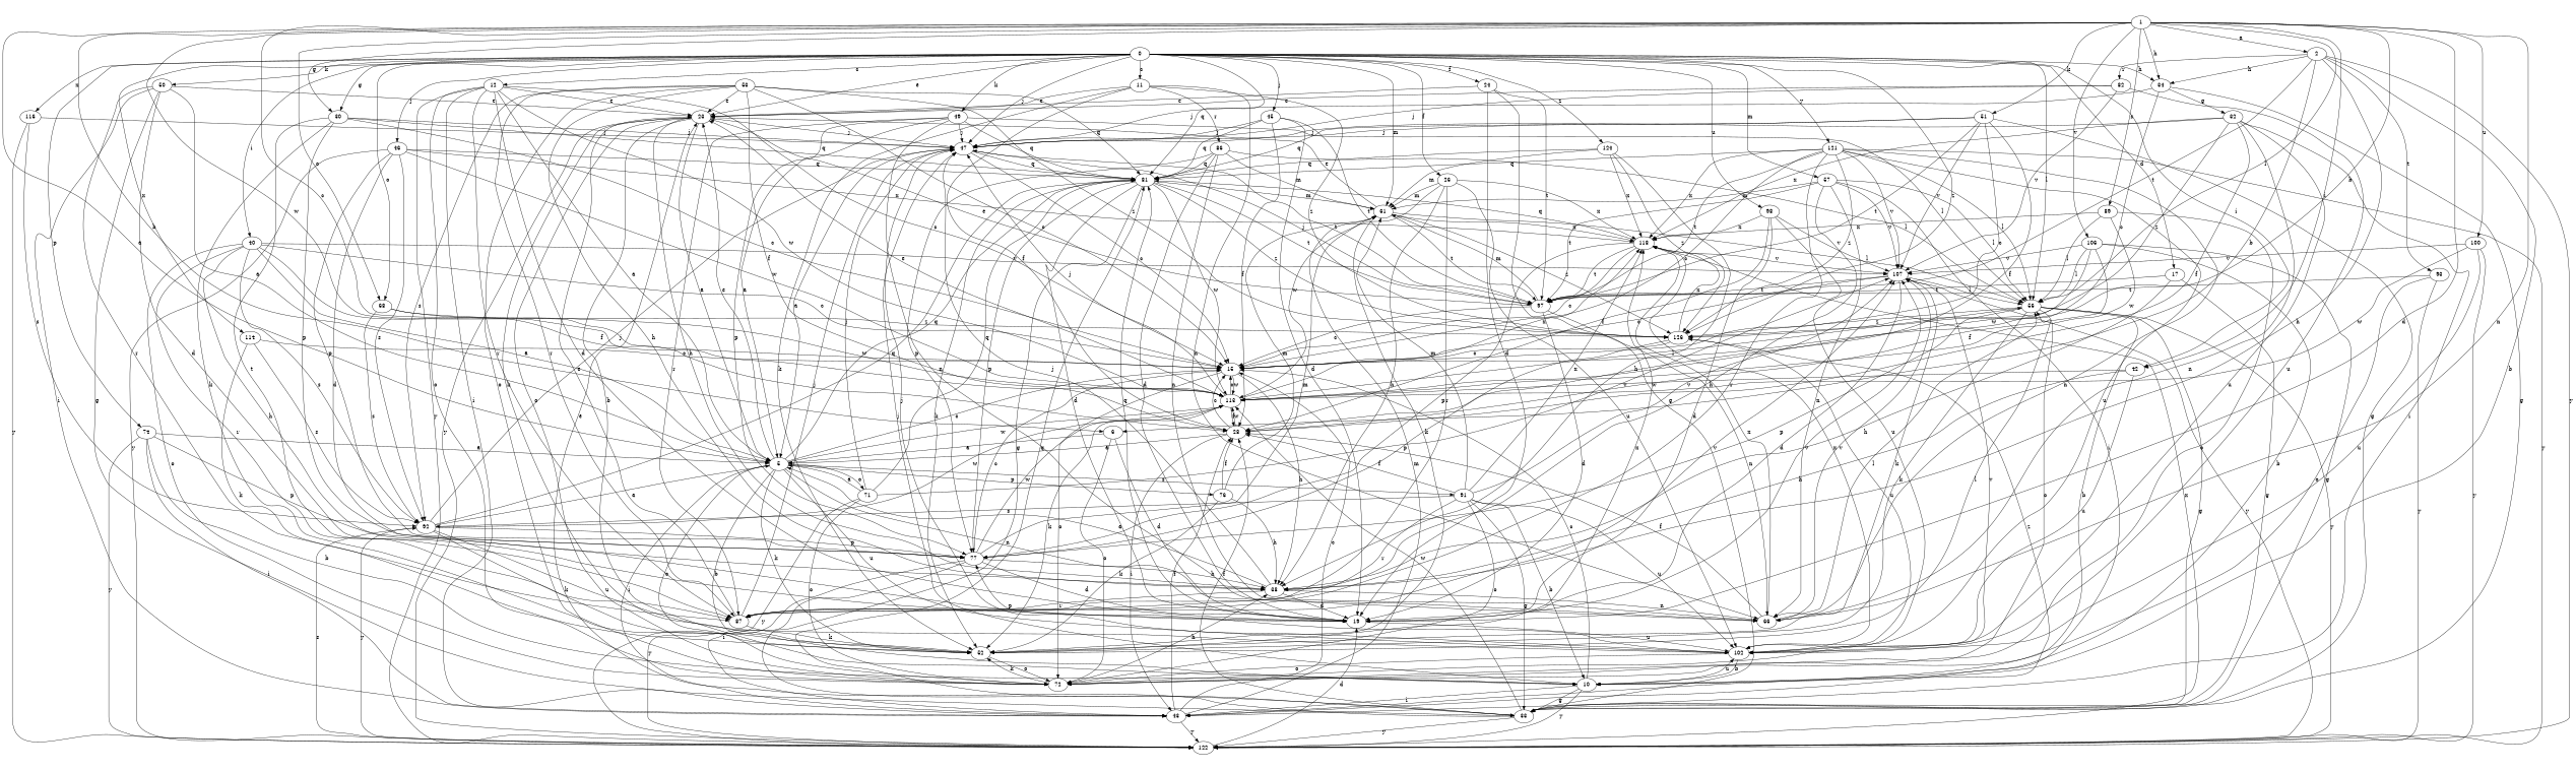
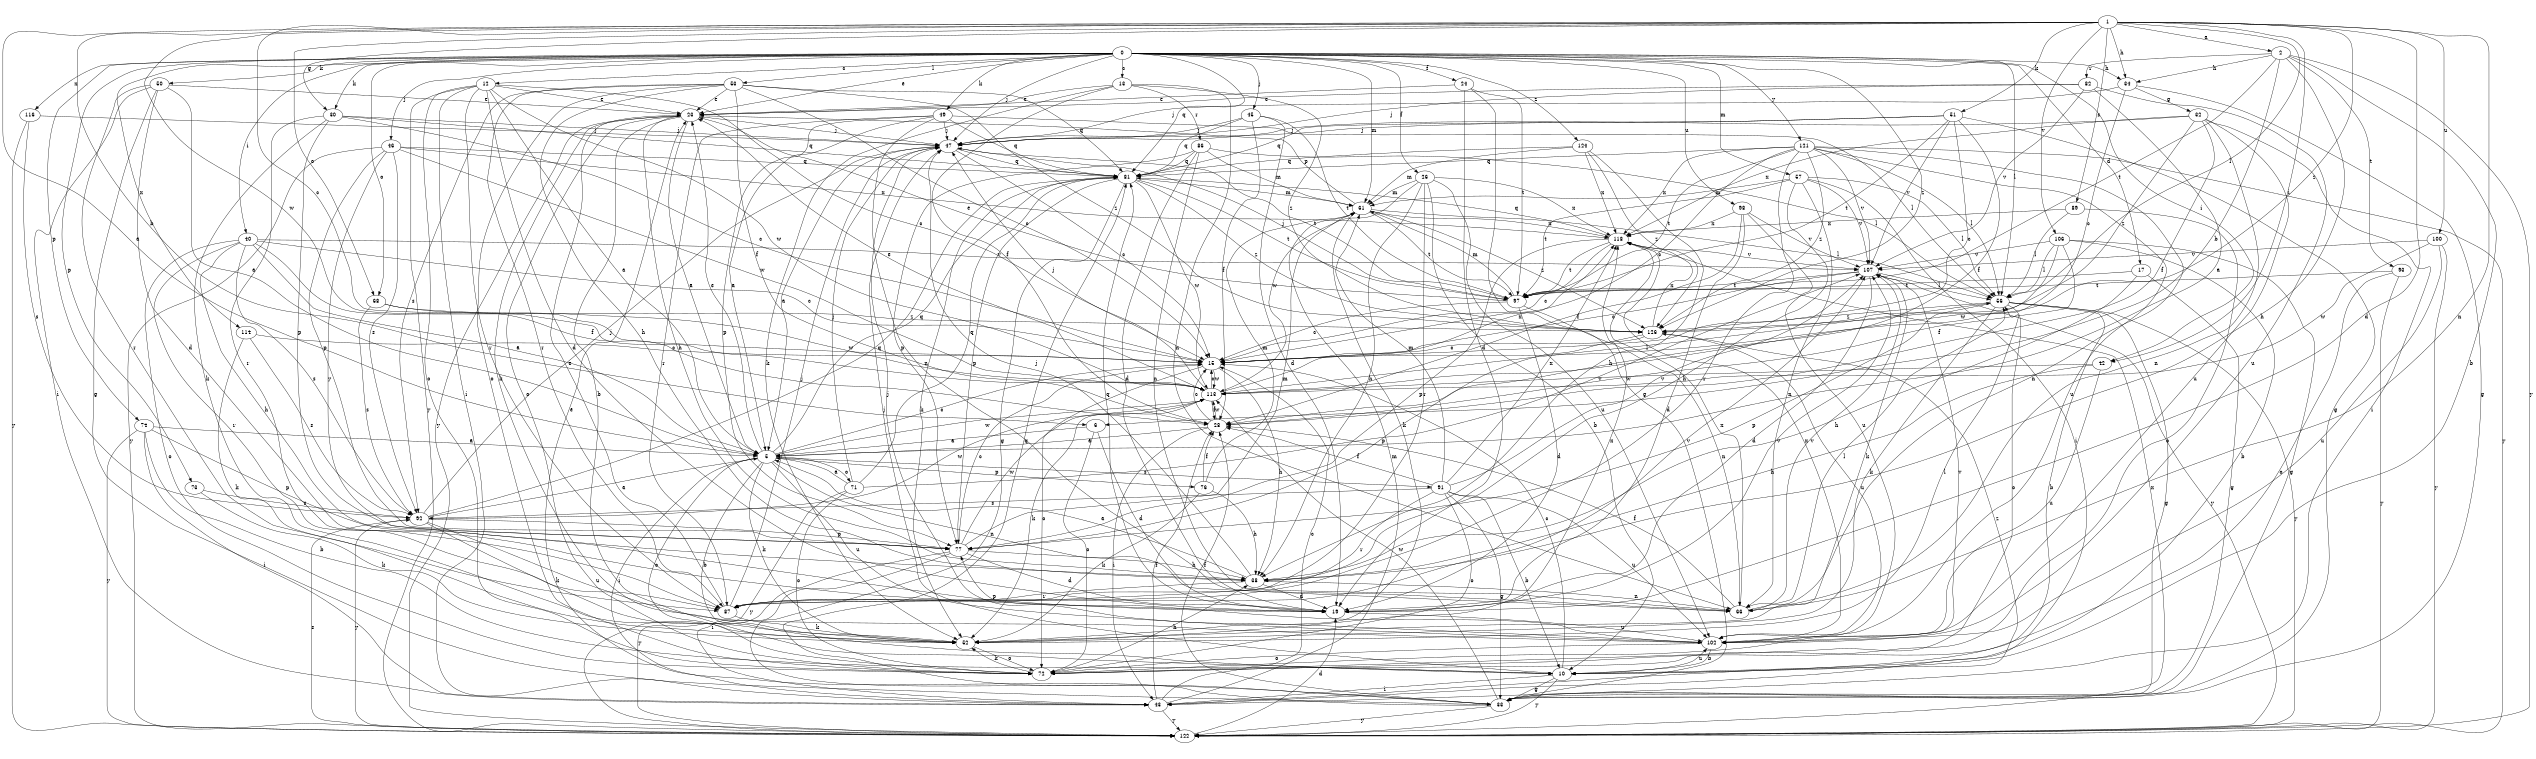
  strict digraph {
    0
-   11
+   11 [label=13]
    12
    17
    23
    24
    26
    30
    34
    40
    42
    45
    46
    47
    49
    50
    53
    56
    57
    61
    68
+   73
    74
    81
    98
    114
    116
    121
    124
    126
    66
    52
    28
    86
    5
    15
    19
    113
    122
    43
    72
    87
    38
    97
    33
    10
    102
    118
    77
    32
    107
    92
    1
    2
    6
    51
    89
    100
    106
    82
    93
    71
    76
    91
    0 -> 11 [label=c]
    0 -> 12 [label=c]
    0 -> 17 [label=d]
    0 -> 23 [label=e]
    0 -> 24 [label=f]
    0 -> 26 [label=f]
-   0 -> 30 [label=g]
+   0 -> 30 [label=k]
    0 -> 34 [label=h]
    0 -> 40 [label=i]
    0 -> 42 [label=i]
    0 -> 45 [label=j]
    0 -> 46 [label=j]
    0 -> 47 [label=j]
    0 -> 49 [label=k]
    0 -> 50 [label=k]
+   0 -> 53 [label=l]
    0 -> 56 [label=l]
    0 -> 57 [label=m]
    0 -> 61 [label=m]
    0 -> 68 [label=o]
+   0 -> 73 [label=p]
    0 -> 74 [label=p]
    0 -> 81 [label=q]
    0 -> 98 [label=u]
    0 -> 114 [label=x]
    0 -> 116 [label=x]
    0 -> 121 [label=y]
    0 -> 124 [label=z]
    0 -> 126 [label=z]
    11 -> 23 [label=e]
    11 -> 126 [label=z]
    11 -> 66 [label=n]
    11 -> 52 [label=k]
    11 -> 28 [label=f]
    11 -> 86 [label=r]
    12 -> 23 [label=e]
    12 -> 5 [label=a]
    12 -> 15 [label=c]
    12 -> 19 [label=d]
    12 -> 113 [label=w]
    12 -> 122 [label=y]
    12 -> 43 [label=i]
    12 -> 72 [label=o]
    12 -> 87 [label=r]
    17 -> 38 [label=h]
    17 -> 97 [label=t]
    17 -> 33 [label=g]
    23 -> 47 [label=j]
    23 -> 52 [label=k]
    23 -> 5 [label=a]
    23 -> 122 [label=y]
    23 -> 72 [label=o]
    23 -> 38 [label=h]
    23 -> 10 [label=b]
    24 -> 23 [label=e]
    24 -> 19 [label=d]
    24 -> 97 [label=t]
    24 -> 33 [label=g]
    26 -> 61 [label=m]
    26 -> 113 [label=w]
    26 -> 87 [label=r]
    26 -> 38 [label=h]
+   26 -> 10 [label=b]
    26 -> 102 [label=u]
    26 -> 118 [label=x]
    30 -> 47 [label=j]
    30 -> 81 [label=q]
    30 -> 52 [label=k]
    30 -> 15 [label=c]
-   30 -> 87 [label=t]
+   30 -> 87 [label=r]
    30 -> 77 [label=p]
    34 -> 47 [label=j]
    34 -> 15 [label=c]
    34 -> 33 [label=g]
    34 -> 32 [label=g]
    40 -> 28 [label=f]
    40 -> 5 [label=a]
    40 -> 15 [label=c]
    40 -> 72 [label=o]
    40 -> 87 [label=r]
    40 -> 38 [label=h]
    40 -> 107 [label=v]
    40 -> 92 [label=s]
    42 -> 113 [label=w]
    42 -> 38 [label=h]
    42 -> 102 [label=u]
    45 -> 47 [label=j]
    45 -> 81 [label=q]
    45 -> 28 [label=f]
    45 -> 19 [label=d]
    45 -> 97 [label=t]
    46 -> 81 [label=q]
-   46 -> 19 [label=d]
+   46 -> 19 [label=y]
    46 -> 113 [label=w]
    46 -> 122 [label=y]
    46 -> 118 [label=x]
    46 -> 77 [label=p]
    46 -> 92 [label=s]
    47 -> 81 [label=q]
    47 -> 5 [label=a]
    47 -> 15 [label=c]
    47 -> 97 [label=t]
    49 -> 47 [label=j]
    49 -> 56 [label=l]
    49 -> 81 [label=q]
    49 -> 66 [label=n]
    49 -> 5 [label=a]
    49 -> 87 [label=r]
    49 -> 77 [label=p]
    50 -> 23 [label=e]
    50 -> 5 [label=a]
    50 -> 19 [label=d]
    50 -> 43 [label=i]
    50 -> 87 [label=r]
    50 -> 33 [label=g]
    53 -> 23 [label=e]
    53 -> 81 [label=q]
    53 -> 126 [label=z]
    53 -> 28 [label=f]
    53 -> 15 [label=c]
    53 -> 72 [label=o]
    53 -> 87 [label=r]
    53 -> 38 [label=h]
    53 -> 92 [label=s]
    56 -> 126 [label=z]
    56 -> 52 [label=k]
    56 -> 122 [label=y]
    56 -> 72 [label=o]
    56 -> 33 [label=g]
    56 -> 10 [label=b]
    56 -> 77 [label=p]
    57 -> 56 [label=l]
    57 -> 61 [label=m]
    57 -> 66 [label=n]
    57 -> 43 [label=i]
    57 -> 38 [label=h]
    57 -> 97 [label=t]
    57 -> 107 [label=v]
-   61 -> 23 [label=e]
+   61 -> 23 [label=p]
    61 -> 56 [label=l]
    61 -> 126 [label=z]
    61 -> 52 [label=k]
    61 -> 97 [label=t]
    61 -> 118 [label=x]
    68 -> 126 [label=z]
    68 -> 113 [label=w]
    68 -> 92 [label=s]
+   73 -> 52 [label=k]
+   73 -> 92 [label=s]
    74 -> 5 [label=a]
    74 -> 122 [label=y]
    74 -> 43 [label=i]
    74 -> 10 [label=b]
    74 -> 77 [label=p]
    81 -> 61 [label=m]
    81 -> 126 [label=z]
    81 -> 52 [label=k]
-   81 -> 19 [label=d]
    81 -> 113 [label=w]
    81 -> 97 [label=t]
    81 -> 33 [label=g]
    81 -> 77 [label=p]
    98 -> 28 [label=f]
    98 -> 19 [label=d]
    98 -> 102 [label=u]
    98 -> 118 [label=x]
    98 -> 107 [label=v]
    114 -> 52 [label=k]
    114 -> 15 [label=c]
    114 -> 92 [label=s]
    116 -> 47 [label=j]
    116 -> 122 [label=y]
    116 -> 92 [label=s]
    121 -> 56 [label=l]
    121 -> 81 [label=q]
    121 -> 126 [label=z]
    121 -> 66 [label=n]
    121 -> 15 [label=c]
    121 -> 122 [label=y]
    121 -> 87 [label=r]
    121 -> 97 [label=t]
    121 -> 102 [label=u]
    121 -> 118 [label=x]
    121 -> 107 [label=v]
    124 -> 61 [label=m]
    124 -> 81 [label=q]
    124 -> 126 [label=z]
    124 -> 38 [label=h]
    124 -> 118 [label=x]
    126 -> 15 [label=c]
    126 -> 102 [label=u]
    126 -> 118 [label=x]
    126 -> 77 [label=p]
    66 -> 56 [label=l]
    66 -> 28 [label=f]
    66 -> 118 [label=x]
    66 -> 107 [label=v]
    52 -> 56 [label=l]
    52 -> 72 [label=o]
    52 -> 118 [label=x]
    28 -> 5 [label=a]
    28 -> 15 [label=c]
    28 -> 113 [label=w]
    28 -> 43 [label=i]
    86 -> 56 [label=l]
    86 -> 61 [label=m]
    86 -> 81 [label=q]
    86 -> 66 [label=n]
    86 -> 19 [label=d]
    86 -> 77 [label=p]
    5 -> 23 [label=e]
    5 -> 81 [label=q]
    5 -> 66 [label=n]
    5 -> 52 [label=k]
    5 -> 15 [label=c]
    5 -> 113 [label=w]
    5 -> 43 [label=i]
    5 -> 72 [label=o]
    5 -> 10 [label=b]
    5 -> 102 [label=u]
    5 -> 71 [label=o]
    5 -> 76 [label=p]
    5 -> 91 [label=s]
    15 -> 113 [label=w]
    15 -> 72 [label=o]
    15 -> 38 [label=h]
    19 -> 81 [label=q]
    19 -> 102 [label=u]
    19 -> 107 [label=v]
    113 -> 23 [label=e]
    113 -> 47 [label=j]
    113 -> 56 [label=l]
    113 -> 52 [label=k]
    113 -> 28 [label=f]
    113 -> 15 [label=c]
    113 -> 118 [label=x]
    122 -> 19 [label=d]
    122 -> 118 [label=x]
    122 -> 92 [label=s]
    43 -> 61 [label=m]
    43 -> 126 [label=z]
    43 -> 28 [label=f]
    43 -> 15 [label=c]
    43 -> 122 [label=y]
    72 -> 52 [label=k]
    72 -> 38 [label=h]
    72 -> 107 [label=v]
    87 -> 23 [label=e]
    87 -> 47 [label=j]
    87 -> 52 [label=k]
    87 -> 107 [label=v]
    38 -> 47 [label=j]
    38 -> 66 [label=n]
    38 -> 5 [label=a]
    38 -> 19 [label=d]
    38 -> 87 [label=r]
    97 -> 23 [label=e]
    97 -> 47 [label=j]
    97 -> 61 [label=m]
    97 -> 66 [label=n]
    97 -> 15 [label=c]
    97 -> 19 [label=d]
    33 -> 23 [label=e]
    33 -> 81 [label=q]
    33 -> 28 [label=f]
    33 -> 113 [label=w]
    33 -> 122 [label=y]
    10 -> 47 [label=j]
    10 -> 15 [label=c]
    10 -> 122 [label=y]
    10 -> 43 [label=i]
    10 -> 33 [label=g]
    10 -> 102 [label=u]
    102 -> 47 [label=j]
    102 -> 72 [label=o]
    102 -> 10 [label=b]
    102 -> 118 [label=x]
    102 -> 77 [label=p]
    118 -> 81 [label=q]
    118 -> 15 [label=c]
    118 -> 97 [label=t]
    118 -> 77 [label=p]
    118 -> 107 [label=v]
    77 -> 61 [label=m]
    77 -> 15 [label=c]
    77 -> 19 [label=d]
    77 -> 113 [label=w]
    77 -> 122 [label=y]
    77 -> 43 [label=i]
    77 -> 38 [label=h]
    32 -> 47 [label=j]
    32 -> 126 [label=z]
    32 -> 66 [label=n]
    32 -> 28 [label=f]
    32 -> 43 [label=i]
    32 -> 102 [label=u]
    32 -> 118 [label=x]
    107 -> 56 [label=l]
    107 -> 52 [label=k]
    107 -> 15 [label=c]
    107 -> 19 [label=d]
    107 -> 122 [label=y]
    107 -> 97 [label=t]
    92 -> 47 [label=j]
    92 -> 81 [label=q]
    92 -> 52 [label=k]
    92 -> 5 [label=a]
    92 -> 113 [label=w]
    92 -> 122 [label=y]
    92 -> 102 [label=u]
    92 -> 77 [label=p]
    1 -> 30 [label=g]
    1 -> 34 [label=h]
    1 -> 42 [label=i]
    1 -> 56 [label=l]
    1 -> 68 [label=o]
-   1 -> 126 [label=b]
+   1 -> 126 [label=z]
    1 -> 66 [label=n]
    1 -> 5 [label=a]
    1 -> 15 [label=c]
    1 -> 19 [label=d]
    1 -> 113 [label=w]
    1 -> 2 [label=a]
    1 -> 6 [label=b]
    1 -> 51 [label=k]
    1 -> 89 [label=s]
    1 -> 100 [label=u]
    1 -> 106 [label=v]
    2 -> 34 [label=h]
    2 -> 122 [label=y]
    2 -> 38 [label=h]
    2 -> 97 [label=t]
    2 -> 10 [label=b]
    2 -> 6 [label=b]
    2 -> 82 [label=r]
    2 -> 93 [label=t]
    6 -> 5 [label=a]
    6 -> 19 [label=d]
    6 -> 72 [label=o]
    51 -> 47 [label=j]
    51 -> 81 [label=q]
    51 -> 28 [label=f]
    51 -> 15 [label=c]
    51 -> 97 [label=t]
    51 -> 33 [label=g]
    51 -> 107 [label=v]
    89 -> 56 [label=l]
-   89 -> 113 [label=w]
    89 -> 72 [label=o]
    89 -> 118 [label=x]
    100 -> 113 [label=w]
    100 -> 122 [label=y]
    100 -> 102 [label=u]
    100 -> 107 [label=v]
    106 -> 56 [label=l]
    106 -> 28 [label=f]
    106 -> 113 [label=w]
    106 -> 33 [label=g]
    106 -> 10 [label=b]
    106 -> 107 [label=v]
    82 -> 23 [label=e]
    82 -> 47 [label=j]
+   82 -> 5 [label=a]
    82 -> 102 [label=u]
    82 -> 107 [label=v]
    93 -> 122 [label=y]
    93 -> 72 [label=o]
    93 -> 97 [label=t]
    71 -> 47 [label=j]
    71 -> 81 [label=q]
    71 -> 5 [label=a]
    71 -> 122 [label=y]
    71 -> 72 [label=o]
    71 -> 107 [label=v]
    76 -> 61 [label=m]
    76 -> 52 [label=k]
    76 -> 28 [label=f]
    76 -> 38 [label=h]
    91 -> 61 [label=m]
    91 -> 28 [label=f]
    91 -> 72 [label=o]
    91 -> 87 [label=r]
    91 -> 33 [label=g]
    91 -> 10 [label=b]
    91 -> 102 [label=u]
    91 -> 118 [label=x]
    91 -> 107 [label=v]
    91 -> 92 [label=s]
  }
